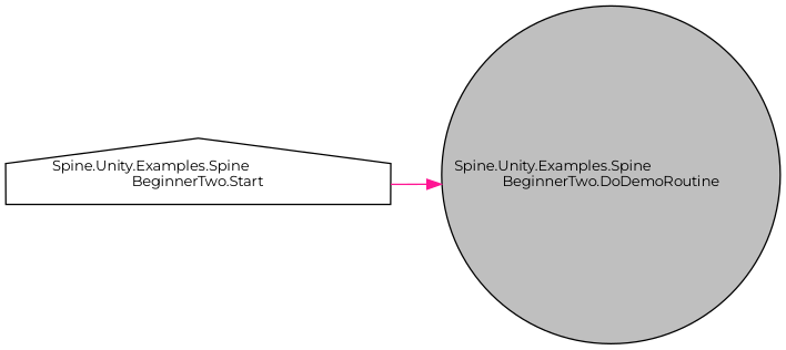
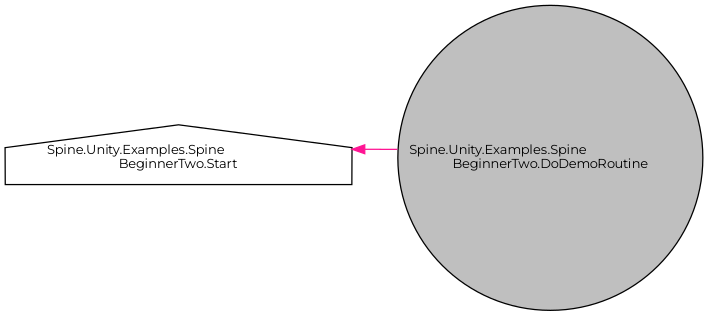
  digraph {
    rankdir=RL
    fontname=Montserrat
    node [color=black fontname=Montserrat fontsize=10 style=filled]
    n1 [fillcolor=grey75 fontcolor=black height=0.2 label="Spine.Unity.Examples.Spine\lBeginnerTwo.DoDemoRoutine" shape=circle width=0.4]
    n2 [fillcolor=white height=0.2 label="Spine.Unity.Examples.Spine\lBeginnerTwo.Start" shape=house width=0.4]
-   n1 -> n2 [color=deeppink dir=back fontname=Montserrat fontsize=10 labelfontname=Helvetica labelfontsize=10 style=solid]
+   n2 -> n1 [color=deeppink dir=back fontname=Montserrat fontsize=10 labelfontname=Helvetica labelfontsize=10 style=solid]
  }
